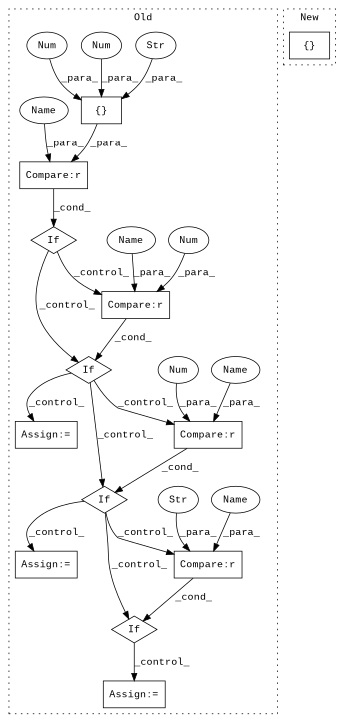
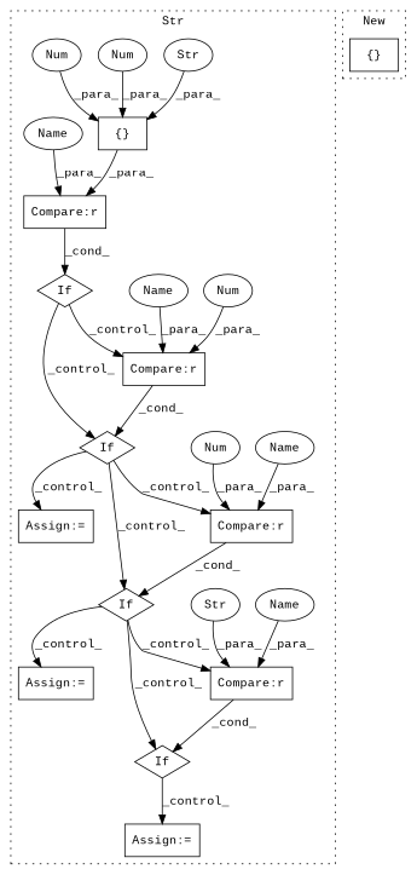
  digraph {
    fontname="Liberation Mono"
    node [a=96 l=3 s=749 shape=ellipse fontname="Liberation Mono"]
    edge [fontname="Liberation Mono"]
    n1 [l="3,18" label=If s="746,765" shape=diamond]
    n2 [a=68 label="Assign:=" s=947 shape=box]
    n3 [a=40 l=16 label="Compare:r" shape=box]
    n4 [a=68 label="Assign:=" s=792 shape=box]
    n5 [a=76 l=2 label=Num s=763]
    n6 [l="0,18" label=If s="821,838" shape=diamond]
    n7 [a=40 l=17 label="Compare:r" s=821 shape=box]
    n8 [a=76 label=Num s=835]
    n9 [l="0,18" label=If s="895,920" shape=diamond]
    n10 [a=40 l=25 label="Compare:r" s=895 shape=box]
    n11 [a=66 l=11 label=Str s=909]
    n12 [a=68 label="Assign:=" s=865 shape=box]
    n13 [l="3,14" label=If s="693,732" shape=diamond]
    n14 [a=59 l="1,0" label="{}" s="710,731" shape=box]
    n15 [a=66 l=11 label=Str s=720]
    n16 [a=40 l=36 label="Compare:r" s=696 shape=box]
    n17 [a=76 l=2 label=Num s=711]
    n18 [a=76 label=Num s=715]
    n19 [a=87 l=10 label=Name]
    n20 [a=87 l=10 label=Name s=821]
    n21 [a=87 l=10 label=Name s=696]
    n22 [a=87 l=10 label=Name s=895]
    n23 [a=95 l="14,10" label="{}" s="380,424" shape=box]
    subgraph cluster_1 {
-     label=Old
+     label=Str
      style=dotted
      n1
      n2
      n3
      n4
      n5
      n6
      n7
      n8
      n9
      n10
      n11
      n12
      n13
      n14
      n15
      n16
      n17
      n18
      n19
      n20
      n21
      n22
    }
    subgraph cluster_2 {
      label=New
      style=dotted
      n23
    }
    n1 -> n4 [label=_control_]
    n1 -> n6 [label=_control_]
    n1 -> n7 [label=_control_]
    n3 -> n1 [label=_cond_]
    n5 -> n3 [label=_para_]
    n6 -> n9 [label=_control_]
    n6 -> n10 [label=_control_]
    n6 -> n12 [label=_control_]
    n7 -> n6 [label=_cond_]
    n8 -> n7 [label=_para_]
    n9 -> n2 [label=_control_]
    n10 -> n9 [label=_cond_]
    n11 -> n10 [label=_para_]
    n13 -> n1 [label=_control_]
    n13 -> n3 [label=_control_]
    n14 -> n16 [label=_para_]
    n15 -> n14 [label=_para_]
    n16 -> n13 [label=_cond_]
    n17 -> n14 [label=_para_]
    n18 -> n14 [label=_para_]
    n19 -> n3 [label=_para_]
    n20 -> n7 [label=_para_]
    n21 -> n16 [label=_para_]
    n22 -> n10 [label=_para_]
  }
